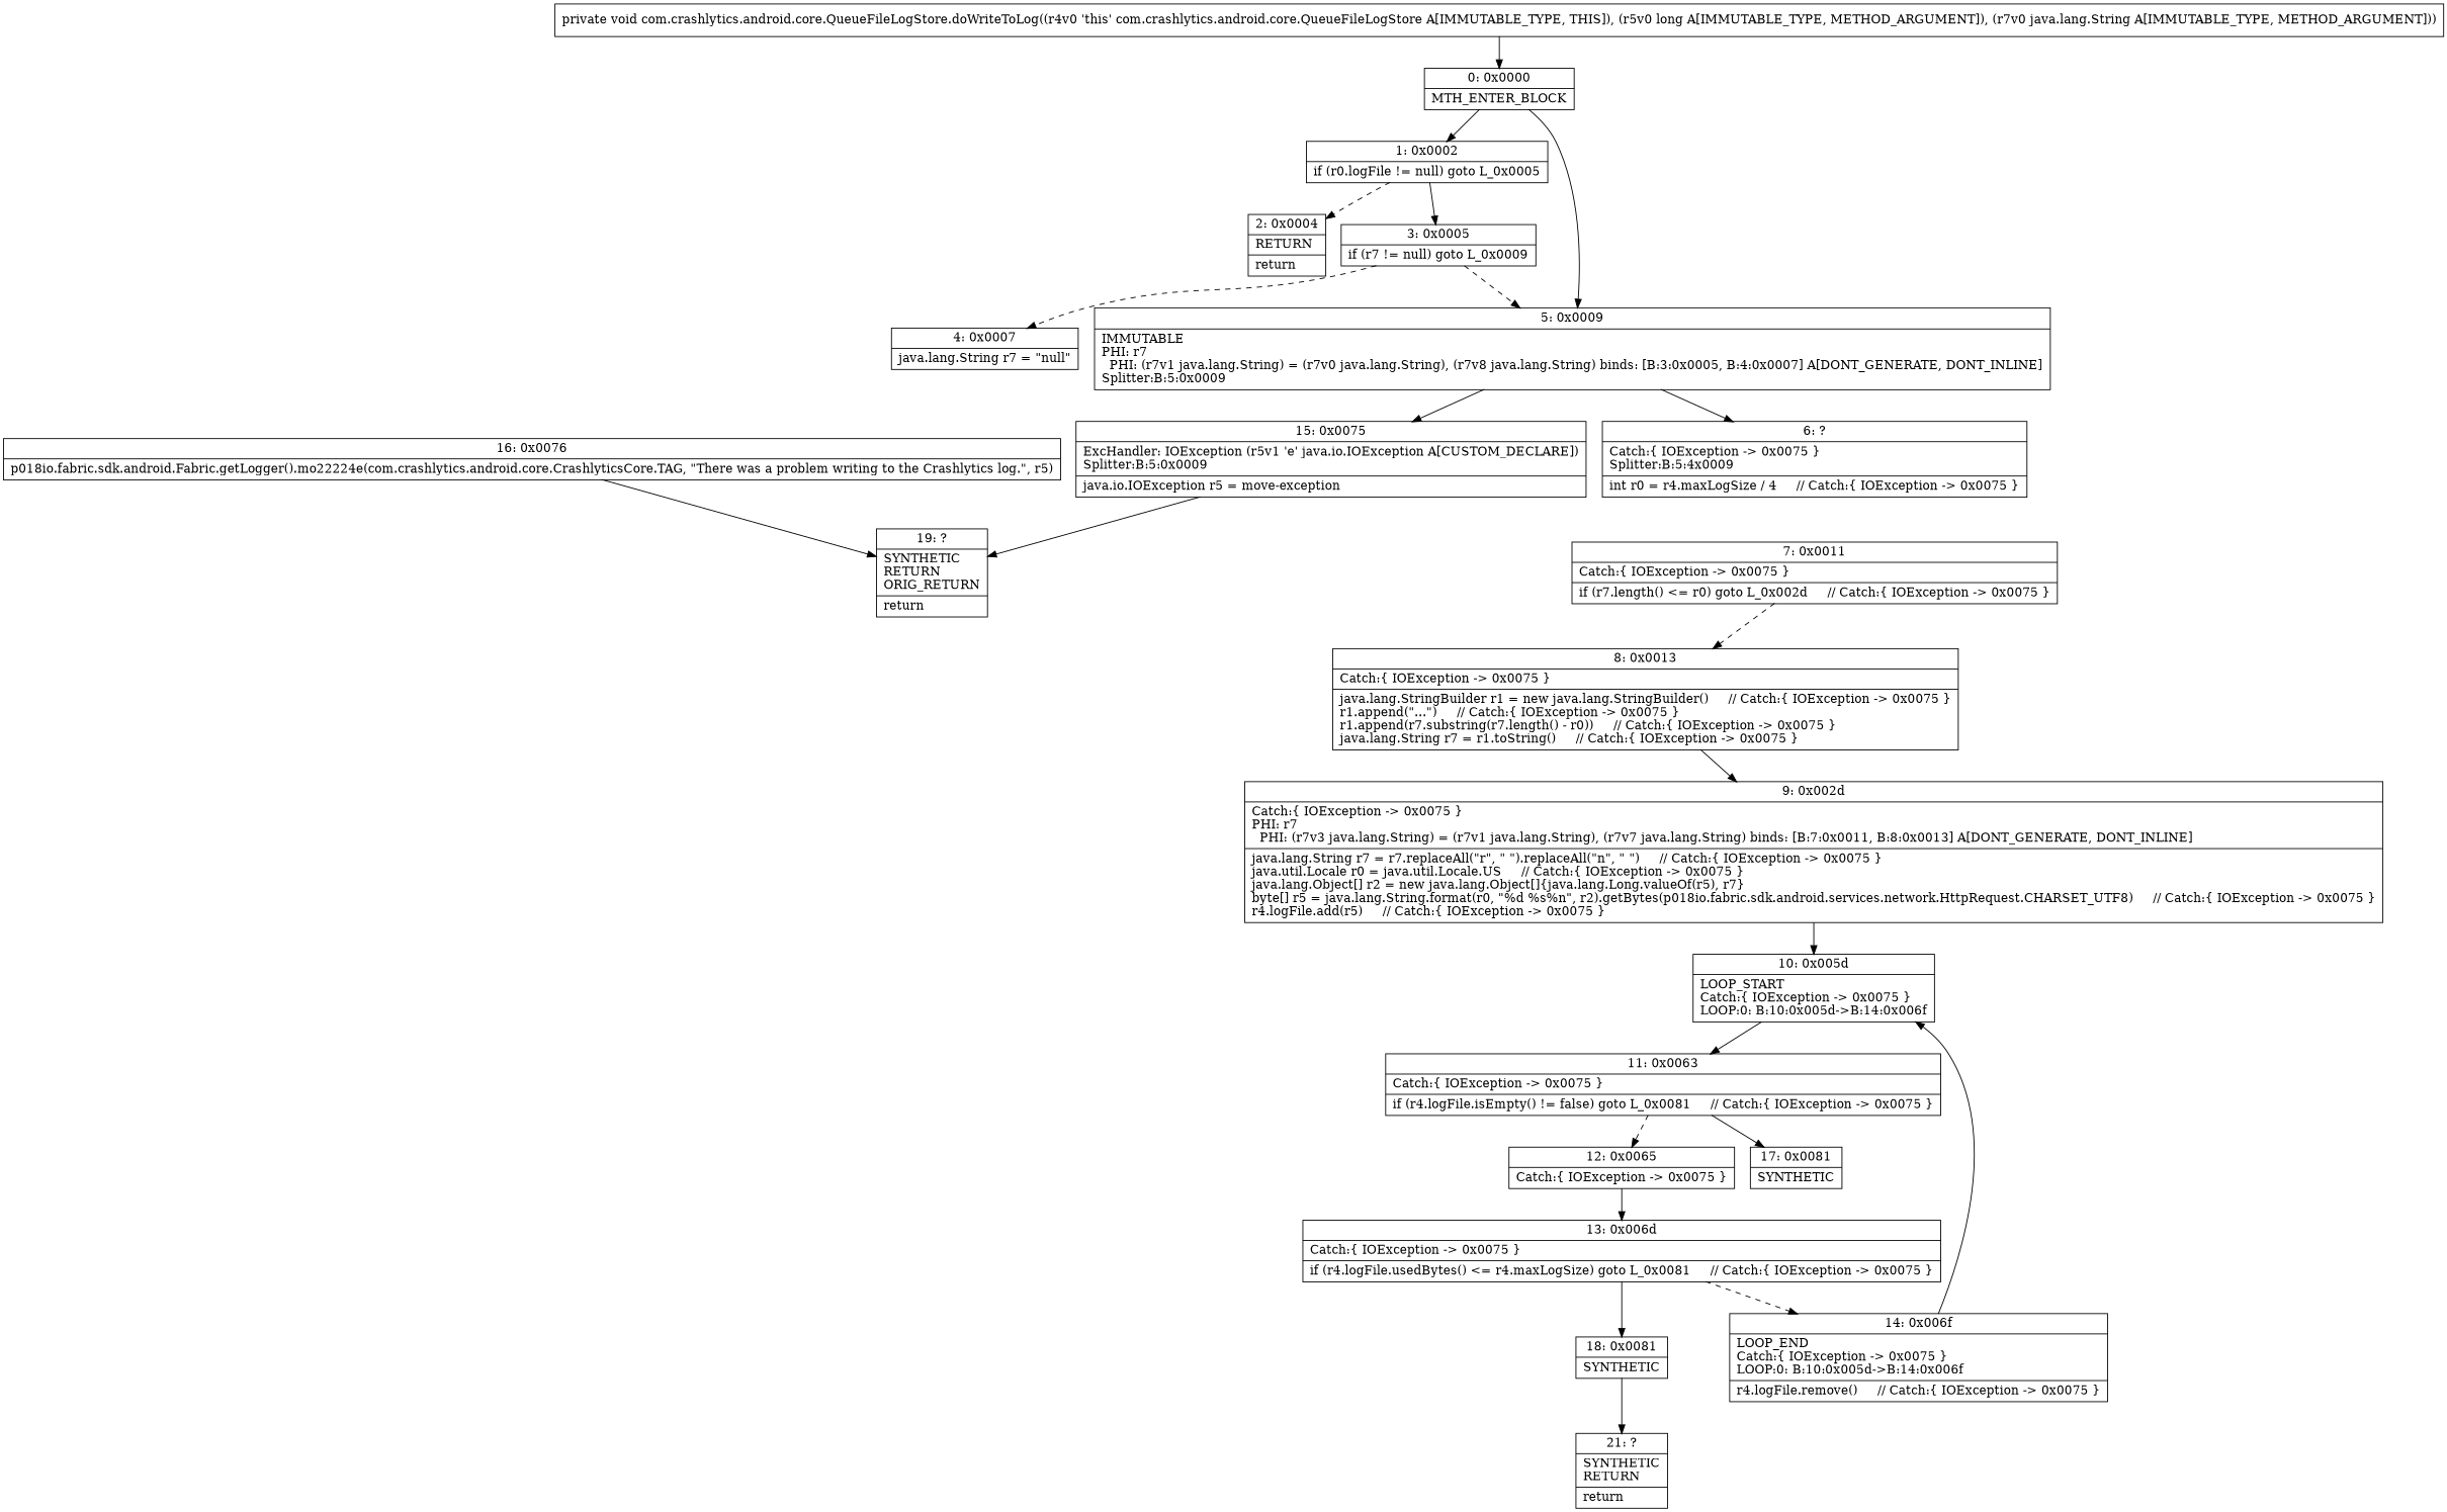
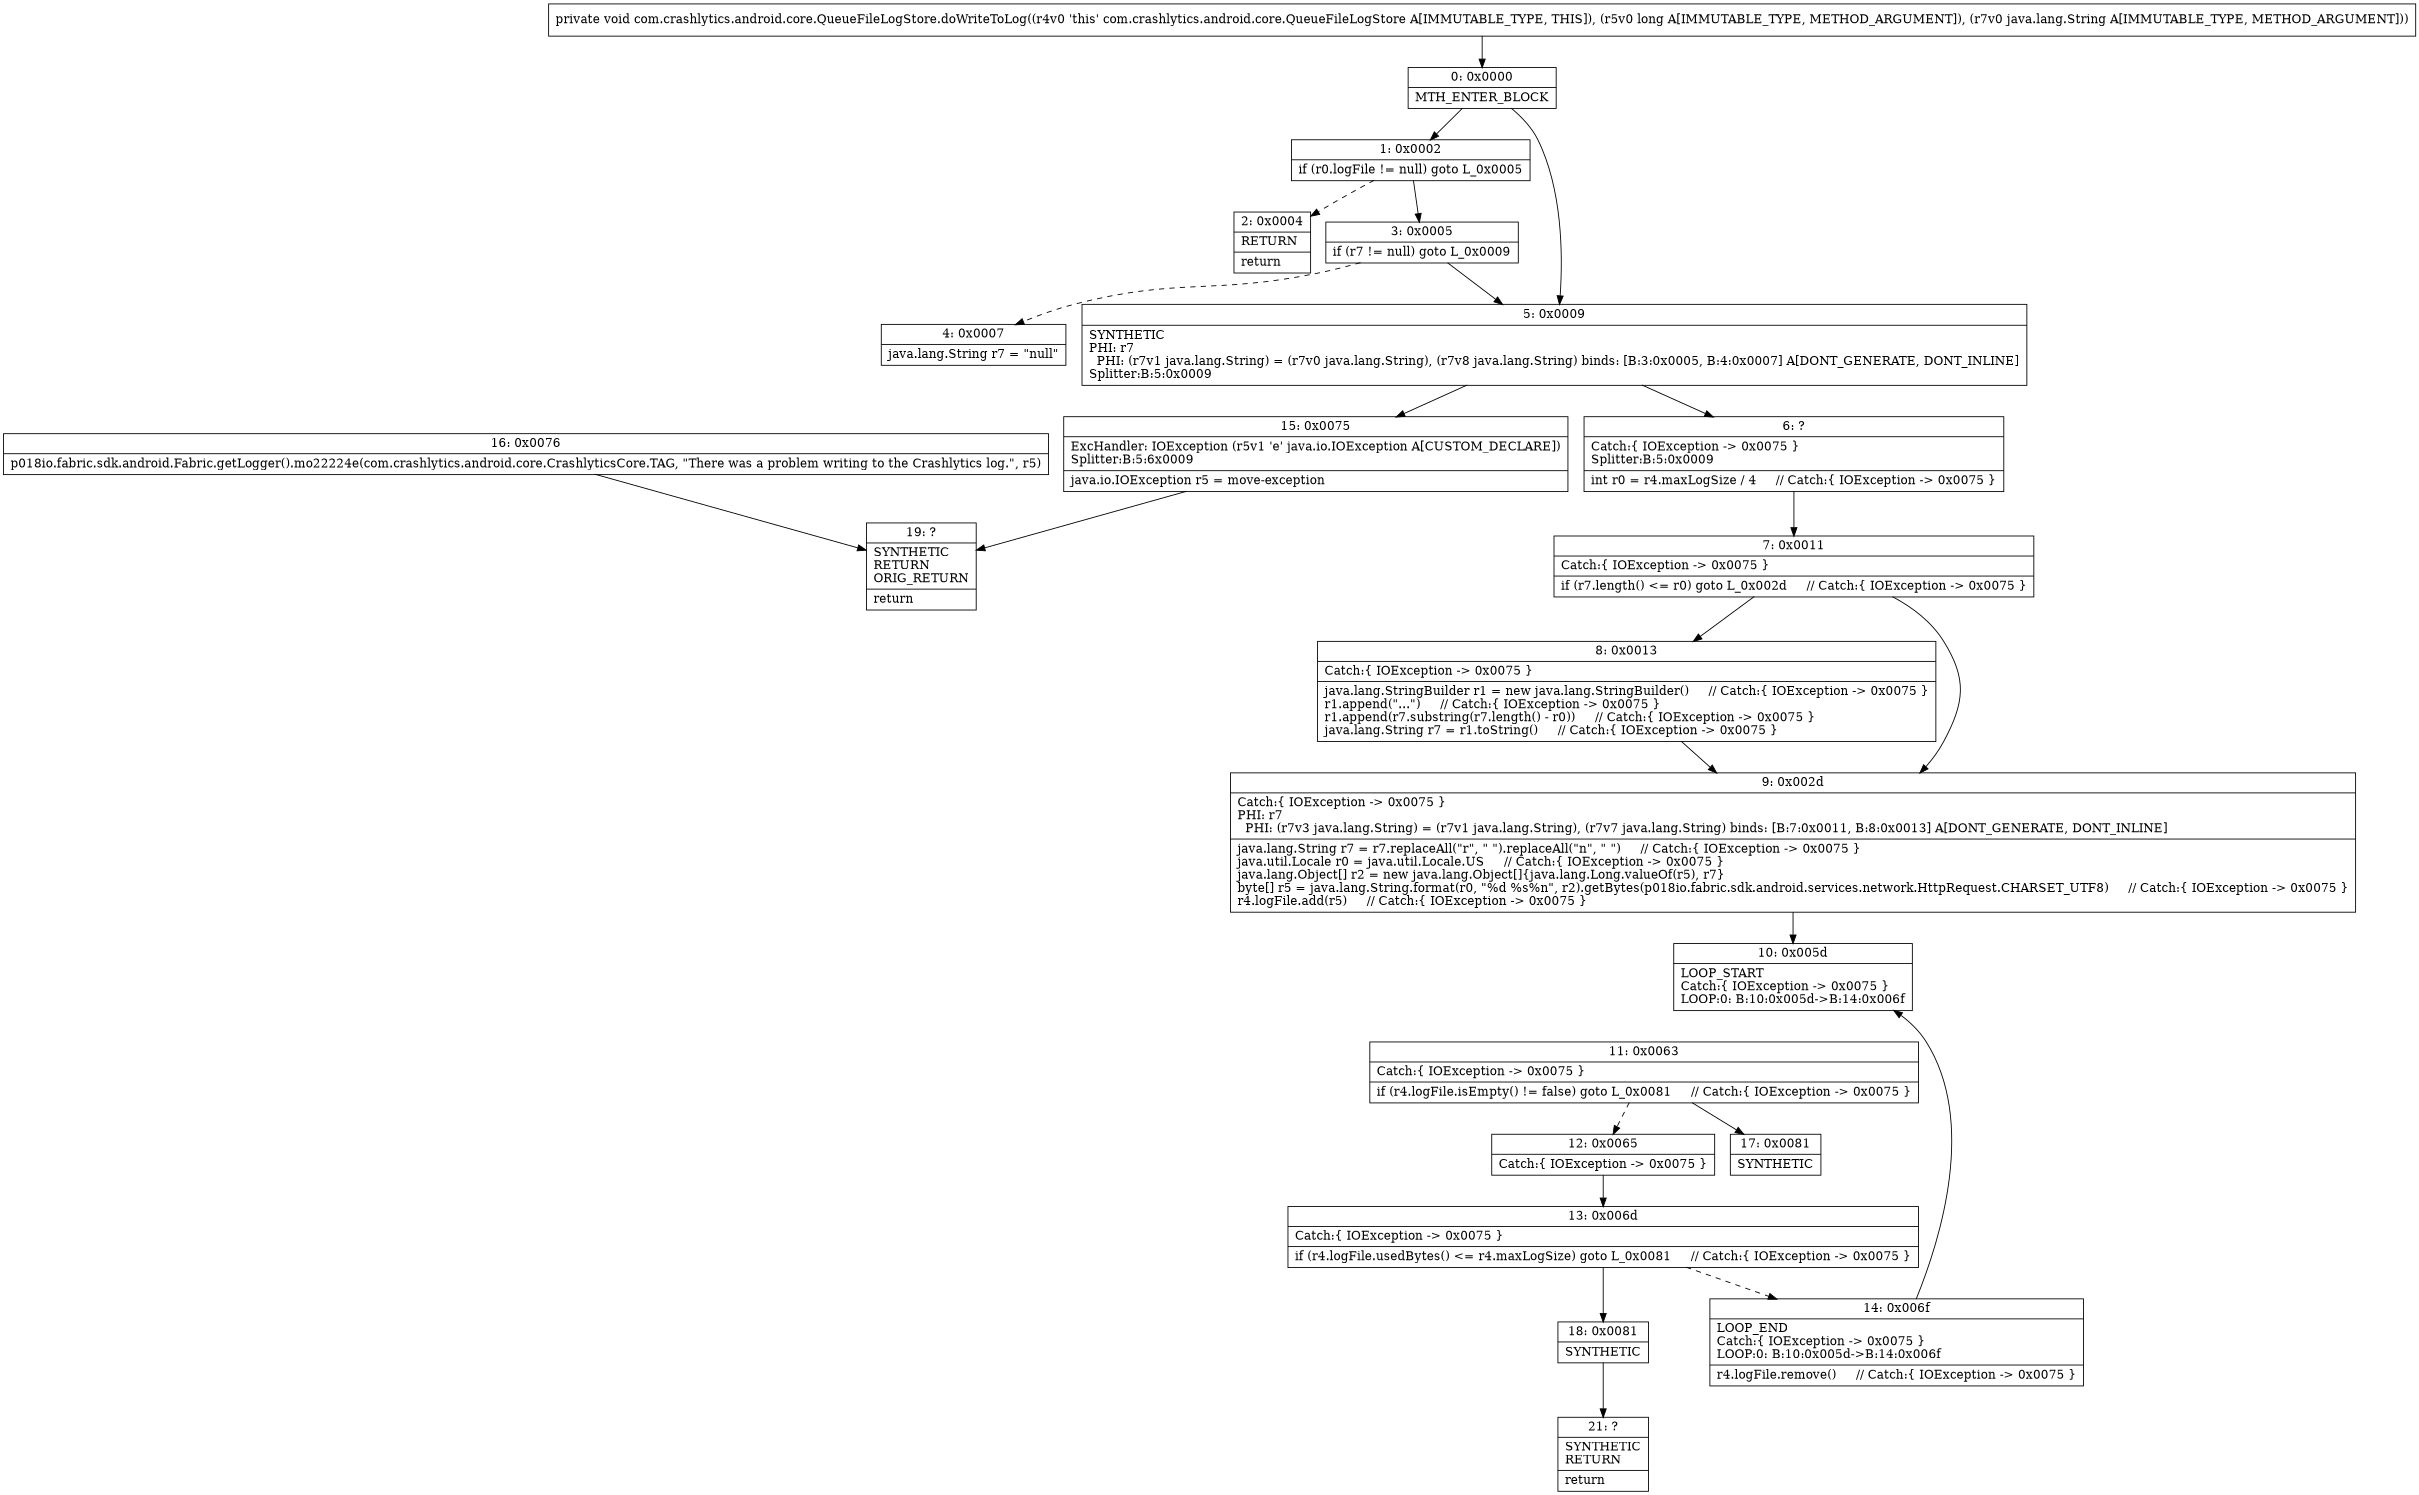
  digraph {
    node [shape=record]
    n1 [label="{0\:\ 0x0000|MTH_ENTER_BLOCK\l}"]
    n2 [label="{1\:\ 0x0002|if (r0.logFile != null) goto L_0x0005\l}"]
-   n3 [label="{5\:\ 0x0009|IMMUTABLE\lPHI: r7 \l  PHI: (r7v1 java.lang.String) = (r7v0 java.lang.String), (r7v8 java.lang.String) binds: [B:3:0x0005, B:4:0x0007] A[DONT_GENERATE, DONT_INLINE]\lSplitter:B:5:0x0009\l}"]
+   n3 [label="{5\:\ 0x0009|SYNTHETIC\lPHI: r7 \l  PHI: (r7v1 java.lang.String) = (r7v0 java.lang.String), (r7v8 java.lang.String) binds: [B:3:0x0005, B:4:0x0007] A[DONT_GENERATE, DONT_INLINE]\lSplitter:B:5:0x0009\l}"]
    n4 [label="{2\:\ 0x0004|RETURN\l|return\l}"]
    n5 [label="{3\:\ 0x0005|if (r7 != null) goto L_0x0009\l}"]
    n6 [label="{4\:\ 0x0007|java.lang.String r7 = \"null\"\l}"]
-   n7 [label="{6\:\ ?|Catch:\{ IOException \-\> 0x0075 \}\lSplitter:B:5:4x0009\l|int r0 = r4.maxLogSize \/ 4     \/\/ Catch:\{ IOException \-\> 0x0075 \}\l}"]
-   n8 [label="{15\:\ 0x0075|ExcHandler: IOException (r5v1 'e' java.io.IOException A[CUSTOM_DECLARE])\lSplitter:B:5:0x0009\l|java.io.IOException r5 = move\-exception\l}"]
+   n7 [label="{6\:\ ?|Catch:\{ IOException \-\> 0x0075 \}\lSplitter:B:5:0x0009\l|int r0 = r4.maxLogSize \/ 4     \/\/ Catch:\{ IOException \-\> 0x0075 \}\l}"]
+   n8 [label="{15\:\ 0x0075|ExcHandler: IOException (r5v1 'e' java.io.IOException A[CUSTOM_DECLARE])\lSplitter:B:5:6x0009\l|java.io.IOException r5 = move\-exception\l}"]
    n9 [label="{7\:\ 0x0011|Catch:\{ IOException \-\> 0x0075 \}\l|if (r7.length() \<= r0) goto L_0x002d     \/\/ Catch:\{ IOException \-\> 0x0075 \}\l}"]
    n10 [label="{19\:\ ?|SYNTHETIC\lRETURN\lORIG_RETURN\l|return\l}"]
    n11 [label="{8\:\ 0x0013|Catch:\{ IOException \-\> 0x0075 \}\l|java.lang.StringBuilder r1 = new java.lang.StringBuilder()     \/\/ Catch:\{ IOException \-\> 0x0075 \}\lr1.append(\"...\")     \/\/ Catch:\{ IOException \-\> 0x0075 \}\lr1.append(r7.substring(r7.length() \- r0))     \/\/ Catch:\{ IOException \-\> 0x0075 \}\ljava.lang.String r7 = r1.toString()     \/\/ Catch:\{ IOException \-\> 0x0075 \}\l}"]
    n12 [label="{9\:\ 0x002d|Catch:\{ IOException \-\> 0x0075 \}\lPHI: r7 \l  PHI: (r7v3 java.lang.String) = (r7v1 java.lang.String), (r7v7 java.lang.String) binds: [B:7:0x0011, B:8:0x0013] A[DONT_GENERATE, DONT_INLINE]\l|java.lang.String r7 = r7.replaceAll(\"r\", \" \").replaceAll(\"n\", \" \")     \/\/ Catch:\{ IOException \-\> 0x0075 \}\ljava.util.Locale r0 = java.util.Locale.US     \/\/ Catch:\{ IOException \-\> 0x0075 \}\ljava.lang.Object[] r2 = new java.lang.Object[]\{java.lang.Long.valueOf(r5), r7\}\lbyte[] r5 = java.lang.String.format(r0, \"%d %s%n\", r2).getBytes(p018io.fabric.sdk.android.services.network.HttpRequest.CHARSET_UTF8)     \/\/ Catch:\{ IOException \-\> 0x0075 \}\lr4.logFile.add(r5)     \/\/ Catch:\{ IOException \-\> 0x0075 \}\l}"]
    n13 [label="{10\:\ 0x005d|LOOP_START\lCatch:\{ IOException \-\> 0x0075 \}\lLOOP:0: B:10:0x005d\-\>B:14:0x006f\l}"]
    n14 [label="{11\:\ 0x0063|Catch:\{ IOException \-\> 0x0075 \}\l|if (r4.logFile.isEmpty() != false) goto L_0x0081     \/\/ Catch:\{ IOException \-\> 0x0075 \}\l}"]
    n15 [label="{12\:\ 0x0065|Catch:\{ IOException \-\> 0x0075 \}\l}"]
    n16 [label="{17\:\ 0x0081|SYNTHETIC\l}"]
    n17 [label="{13\:\ 0x006d|Catch:\{ IOException \-\> 0x0075 \}\l|if (r4.logFile.usedBytes() \<= r4.maxLogSize) goto L_0x0081     \/\/ Catch:\{ IOException \-\> 0x0075 \}\l}"]
    n18 [label="{14\:\ 0x006f|LOOP_END\lCatch:\{ IOException \-\> 0x0075 \}\lLOOP:0: B:10:0x005d\-\>B:14:0x006f\l|r4.logFile.remove()     \/\/ Catch:\{ IOException \-\> 0x0075 \}\l}"]
    n19 [label="{18\:\ 0x0081|SYNTHETIC\l}"]
    n20 [label="{21\:\ ?|SYNTHETIC\lRETURN\l|return\l}"]
    n21 [label="{16\:\ 0x0076|p018io.fabric.sdk.android.Fabric.getLogger().mo22224e(com.crashlytics.android.core.CrashlyticsCore.TAG, \"There was a problem writing to the Crashlytics log.\", r5)\l}"]
    n22 [label="{private void com.crashlytics.android.core.QueueFileLogStore.doWriteToLog((r4v0 'this' com.crashlytics.android.core.QueueFileLogStore A[IMMUTABLE_TYPE, THIS]), (r5v0 long A[IMMUTABLE_TYPE, METHOD_ARGUMENT]), (r7v0 java.lang.String A[IMMUTABLE_TYPE, METHOD_ARGUMENT])) }"]
    n1 -> n2
    n1 -> n3
    n2 -> n4 [style=dashed]
    n2 -> n5
    n3 -> n7
    n3 -> n8
-   n5 -> n3 [style=dashed]
+   n5 -> n3
    n5 -> n6 [style=dashed]
+   n7 -> n9
    n8 -> n10
-   n9 -> n11 [style=dashed]
+   n9 -> n11 [style=solid]
+   n9 -> n12
    n11 -> n12
    n12 -> n13
-   n13 -> n14
    n14 -> n15 [style=dashed]
    n14 -> n16
    n15 -> n17
    n17 -> n18 [style=dashed]
    n17 -> n19
    n18 -> n13
    n19 -> n20
    n21 -> n10
    n22 -> n1
  }
